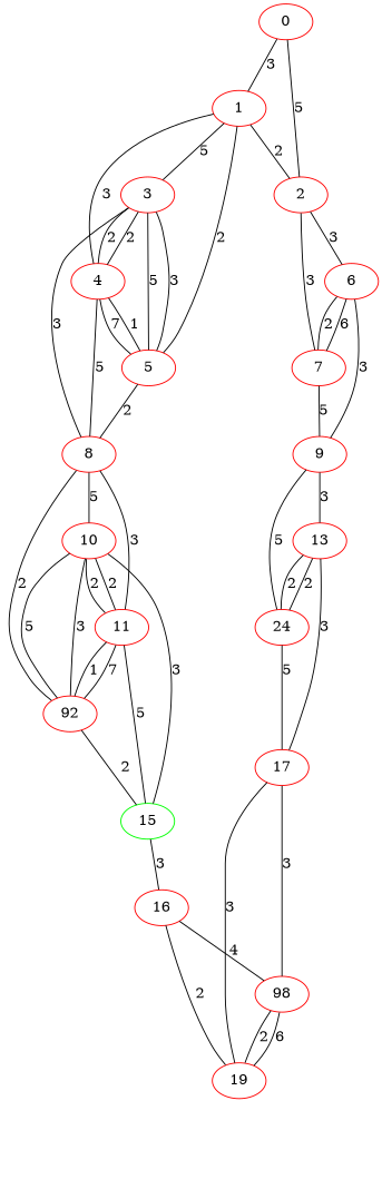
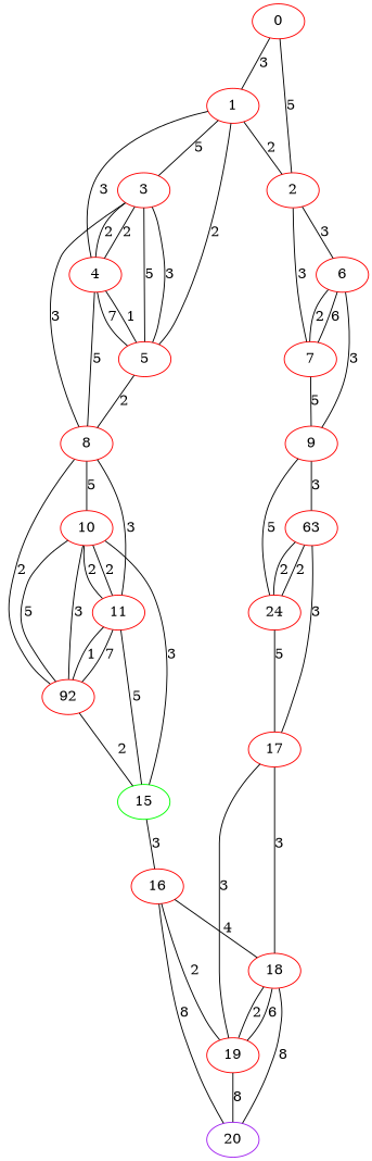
  graph {
    node [color=red weight=1]
    0
    1
    2
    3
    4
    5
    6
    7
    8
    9
    10
    11
    n13 [label=92]
-   13
+   13 [label=63]
    n15 [label=24]
    15 [color=green weight=2]
    17
    16
-   18 [label=98]
+   18
    19
+   20 [color=purple weight=4]
    0 -- 1 [label=3]
    0 -- 2 [label=5]
    1 -- 2 [label=2]
    1 -- 3 [label=5]
    1 -- 4 [label=3]
    1 -- 5 [label=2]
    2 -- 6 [label=3]
    2 -- 7 [label=3]
    3 -- 4 [label=2]
    3 -- 4 [label=2]
    3 -- 5 [label=5]
    3 -- 5 [label=3]
    3 -- 8 [label=3]
    4 -- 5 [label=7]
    4 -- 5 [label=1]
    4 -- 8 [label=5]
    5 -- 8 [label=2]
    6 -- 7 [label=6]
    6 -- 7 [label=2]
    6 -- 9 [label=3]
    7 -- 9 [label=5]
    8 -- 10 [label=5]
    8 -- 11 [label=3]
    8 -- n13 [label=2]
    9 -- 13 [label=3]
    9 -- n15 [label=5]
    10 -- 11 [label=2]
    10 -- 11 [label=2]
    10 -- n13 [label=5]
    10 -- n13 [label=3]
    10 -- 15 [label=3]
    11 -- n13 [label=7]
    11 -- n13 [label=1]
    11 -- 15 [label=5]
    n13 -- 15 [label=2]
    13 -- n15 [label=2]
    13 -- n15 [label=2]
    13 -- 17 [label=3]
    n15 -- 17 [label=5]
    15 -- 16 [label=3]
    17 -- 18 [label=3]
    17 -- 19 [label=3]
    16 -- 18 [label=4]
    16 -- 19 [label=2]
+   16 -- 20 [label=8]
    18 -- 19 [label=2]
    18 -- 19 [label=6]
+   18 -- 20 [label=8]
+   19 -- 20 [label=8]
  }
